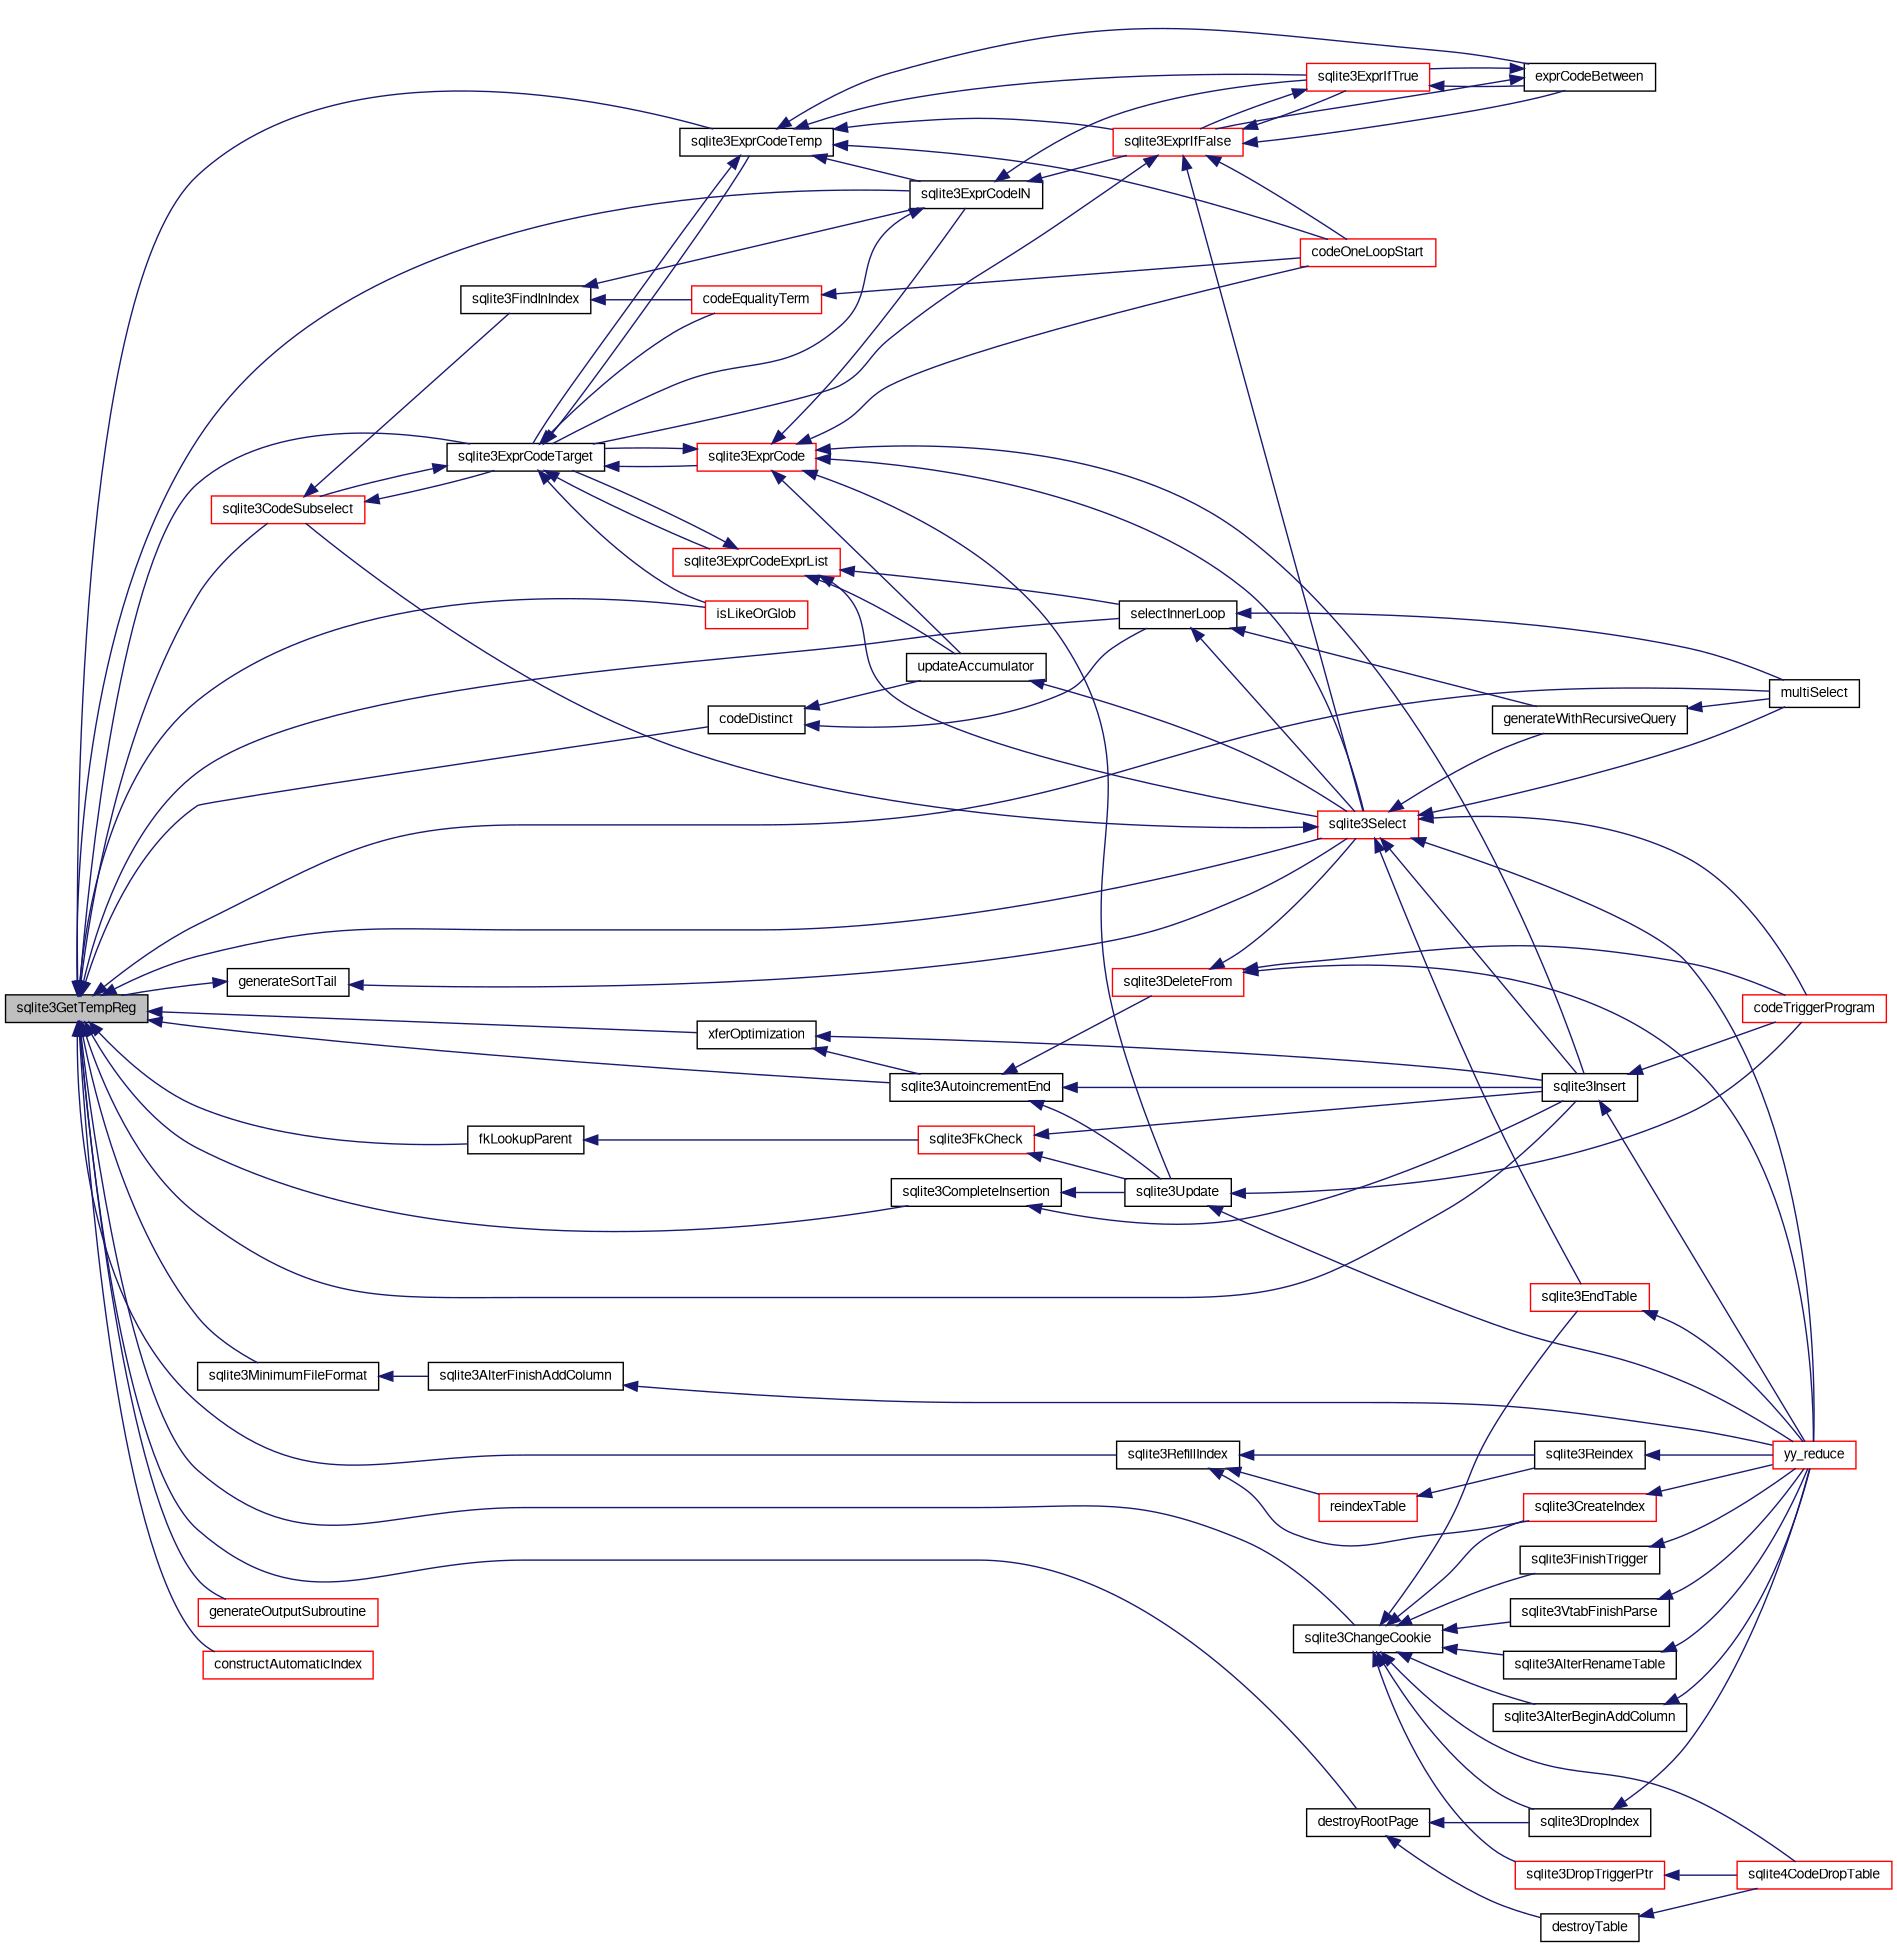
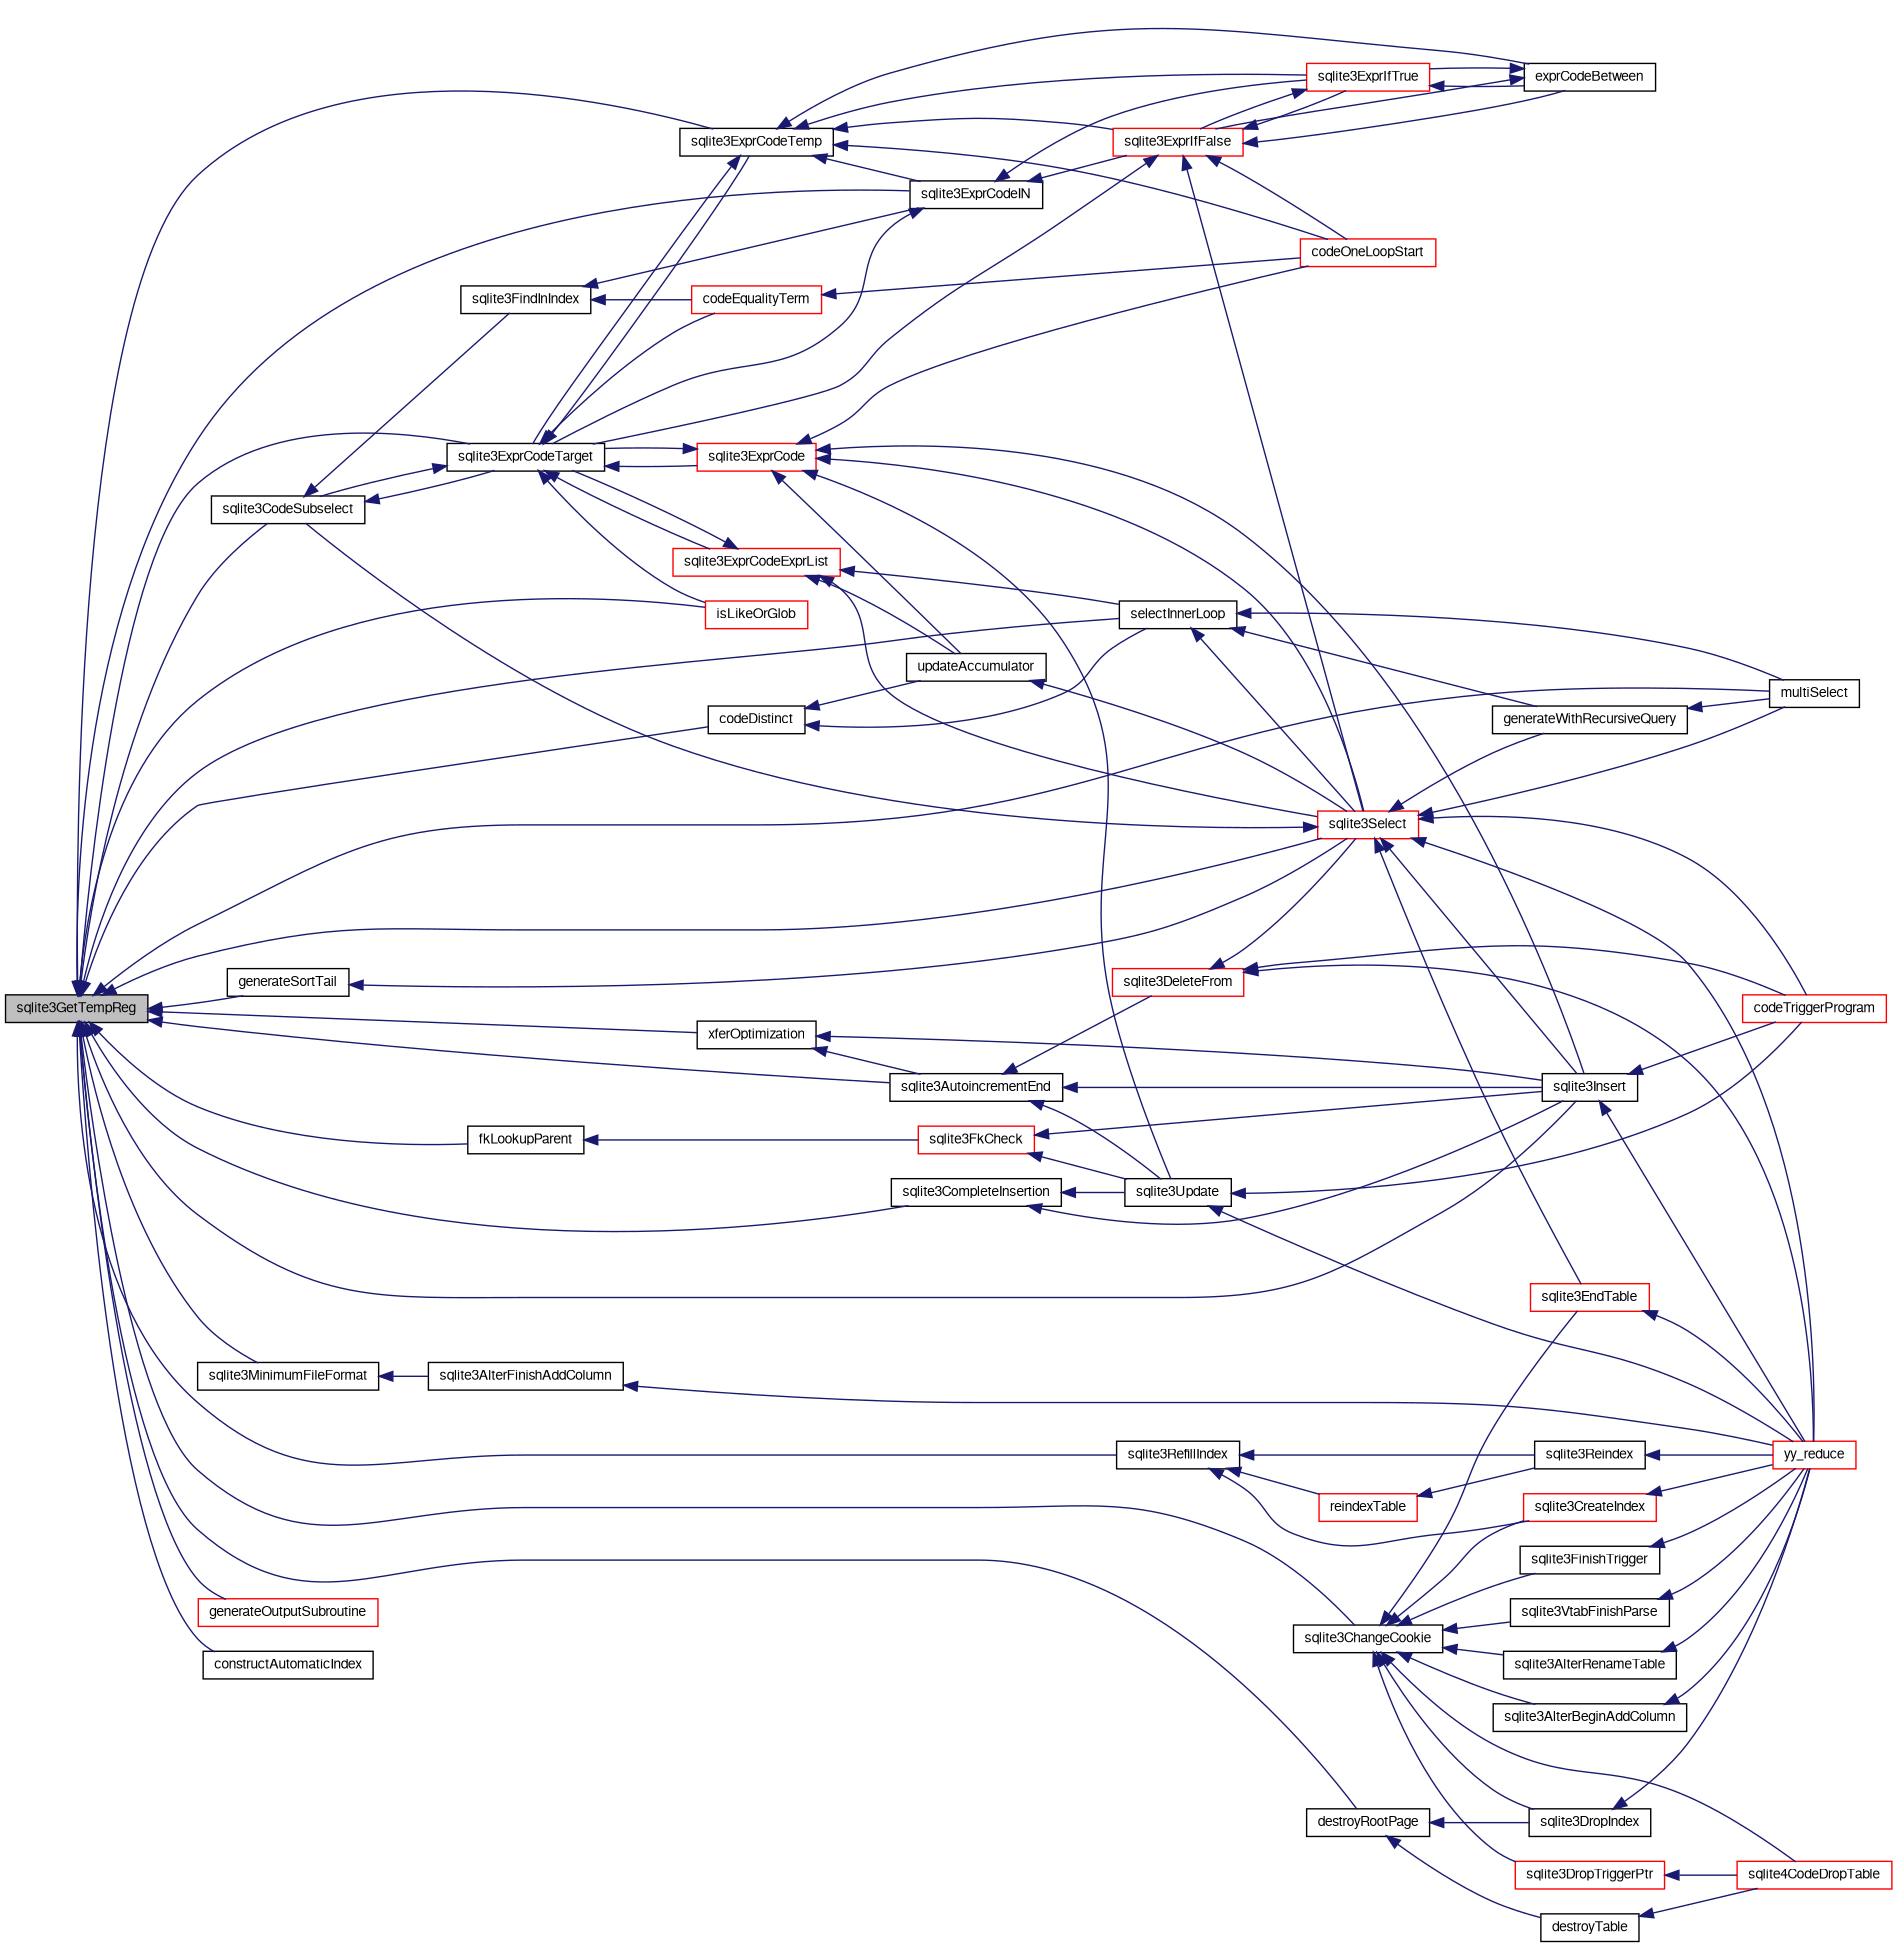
  digraph {
    rankdir=LR
    node [color=black fillcolor=white fontname=FreeSans fontsize=10 shape=record style=filled]
    edge [color=midnightblue dir=back fontname=FreeSans fontsize=10 labelfontname=FreeSans labelfontsize=10 style=solid]
    n1 [fillcolor=grey75 fontcolor=black height=0.2 label=sqlite3GetTempReg width=0.4]
-   n2 [color=red height=0.2 label=sqlite3CodeSubselect width=0.4]
+   n2 [height=0.2 label=sqlite3CodeSubselect width=0.4]
    n3 [height=0.2 label=sqlite3ExprCodeIN width=0.4]
    n4 [height=0.2 label=sqlite3ExprCodeTarget width=0.4]
    n5 [height=0.2 label=sqlite3ExprCodeTemp width=0.4]
    n6 [color=red height=0.2 label=sqlite3Select width=0.4]
    n7 [height=0.2 label=sqlite3Insert width=0.4]
    n8 [height=0.2 label=multiSelect width=0.4]
    n9 [height=0.2 label=selectInnerLoop width=0.4]
    n10 [color=red height=0.2 label=isLikeOrGlob width=0.4]
    n11 [height=0.2 label=sqlite3MinimumFileFormat width=0.4]
    n12 [height=0.2 label=sqlite3ChangeCookie width=0.4]
    n13 [height=0.2 label=destroyRootPage width=0.4]
    n14 [height=0.2 label=sqlite3RefillIndex width=0.4]
    n15 [height=0.2 label=fkLookupParent width=0.4]
    n16 [height=0.2 label=sqlite3AutoincrementEnd width=0.4]
    n17 [height=0.2 label=sqlite3CompleteInsertion width=0.4]
    n18 [height=0.2 label=xferOptimization width=0.4]
    n19 [height=0.2 label=codeDistinct width=0.4]
    n20 [height=0.2 label=generateSortTail width=0.4]
    n21 [color=red height=0.2 label=generateOutputSubroutine width=0.4]
-   n22 [color=red height=0.2 label=constructAutomaticIndex width=0.4]
+   n22 [height=0.2 label=constructAutomaticIndex width=0.4]
    n23 [height=0.2 label=sqlite3FindInIndex width=0.4]
    n24 [color=red height=0.2 label=sqlite3ExprIfTrue width=0.4]
    n25 [color=red height=0.2 label=sqlite3ExprIfFalse width=0.4]
    n26 [color=red height=0.2 label=codeEqualityTerm width=0.4]
    n27 [color=red height=0.2 label=sqlite3ExprCode width=0.4]
    n28 [color=red height=0.2 label=sqlite3ExprCodeExprList width=0.4]
    n29 [height=0.2 label=exprCodeBetween width=0.4]
    n30 [color=red height=0.2 label=codeOneLoopStart width=0.4]
    n31 [color=red height=0.2 label=sqlite3EndTable width=0.4]
    n32 [color=red height=0.2 label=yy_reduce width=0.4]
    n33 [color=red height=0.2 label=codeTriggerProgram width=0.4]
    n34 [height=0.2 label=generateWithRecursiveQuery width=0.4]
    n35 [height=0.2 label=sqlite3AlterFinishAddColumn width=0.4]
    n36 [height=0.2 label=sqlite3AlterRenameTable width=0.4]
    n37 [height=0.2 label=sqlite3AlterBeginAddColumn width=0.4]
    n38 [color=red height=0.2 label=sqlite4CodeDropTable width=0.4]
    n39 [color=red height=0.2 label=sqlite3CreateIndex width=0.4]
    n40 [height=0.2 label=sqlite3DropIndex width=0.4]
    n41 [height=0.2 label=sqlite3FinishTrigger width=0.4]
    n42 [color=red height=0.2 label=sqlite3DropTriggerPtr width=0.4]
    n43 [height=0.2 label=sqlite3VtabFinishParse width=0.4]
    n44 [height=0.2 label=destroyTable width=0.4]
    n45 [color=red height=0.2 label=reindexTable width=0.4]
    n46 [height=0.2 label=sqlite3Reindex width=0.4]
    n47 [color=red height=0.2 label=sqlite3FkCheck width=0.4]
    n48 [height=0.2 label=sqlite3Update width=0.4]
    n49 [color=red height=0.2 label=sqlite3DeleteFrom width=0.4]
    n50 [height=0.2 label=updateAccumulator width=0.4]
    n1 -> n2
    n1 -> n3
    n1 -> n4
    n1 -> n5
    n1 -> n6
    n1 -> n7
    n1 -> n8
    n1 -> n9
    n1 -> n10
    n1 -> n11
    n1 -> n12
    n1 -> n13
    n1 -> n14
    n1 -> n15
    n1 -> n16
    n1 -> n17
    n1 -> n18
    n1 -> n19
-   n20 -> n1
+   n1 -> n20
    n1 -> n21
    n1 -> n22
    n2 -> n4
    n2 -> n23
    n3 -> n4
    n3 -> n24
    n3 -> n25
    n4 -> n2
    n4 -> n5
    n4 -> n10
    n4 -> n26
    n4 -> n27
    n4 -> n28
    n5 -> n3
    n5 -> n4
    n5 -> n24
    n5 -> n25
    n5 -> n29
    n5 -> n30
    n6 -> n2
    n6 -> n7
    n6 -> n8
    n6 -> n31
    n6 -> n32
    n6 -> n33
    n6 -> n34
    n7 -> n32
    n7 -> n33
    n9 -> n6
    n9 -> n8
    n9 -> n34
    n11 -> n35
    n12 -> n31
    n12 -> n36
    n12 -> n37
    n12 -> n38
    n12 -> n39
    n12 -> n40
    n12 -> n41
    n12 -> n42
    n12 -> n43
    n13 -> n40
    n13 -> n44
    n14 -> n39
    n14 -> n45
    n14 -> n46
    n15 -> n47
    n16 -> n7
    n16 -> n48
    n16 -> n49
    n17 -> n7
    n17 -> n48
    n18 -> n7
    n18 -> n16
    n19 -> n9
    n19 -> n50
    n20 -> n6
    n23 -> n3
    n23 -> n26
    n24 -> n25
    n24 -> n29
    n25 -> n4
    n25 -> n6
    n25 -> n24
    n25 -> n29
    n25 -> n30
    n26 -> n30
-   n27 -> n3
    n27 -> n4
    n27 -> n6
    n27 -> n7
    n27 -> n30
    n27 -> n48
    n27 -> n50
    n28 -> n4
    n28 -> n6
    n28 -> n9
    n28 -> n50
    n29 -> n24
    n29 -> n25
    n31 -> n32
    n34 -> n8
    n35 -> n32
    n36 -> n32
    n37 -> n32
    n39 -> n32
    n40 -> n32
    n41 -> n32
    n42 -> n38
    n43 -> n32
    n44 -> n38
    n45 -> n46
    n46 -> n32
    n47 -> n7
    n47 -> n48
    n48 -> n32
    n48 -> n33
    n49 -> n6
    n49 -> n32
    n49 -> n33
    n50 -> n6
  }
